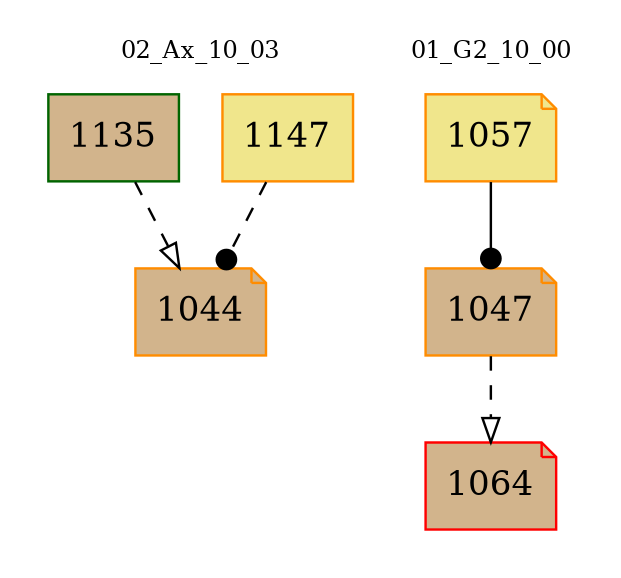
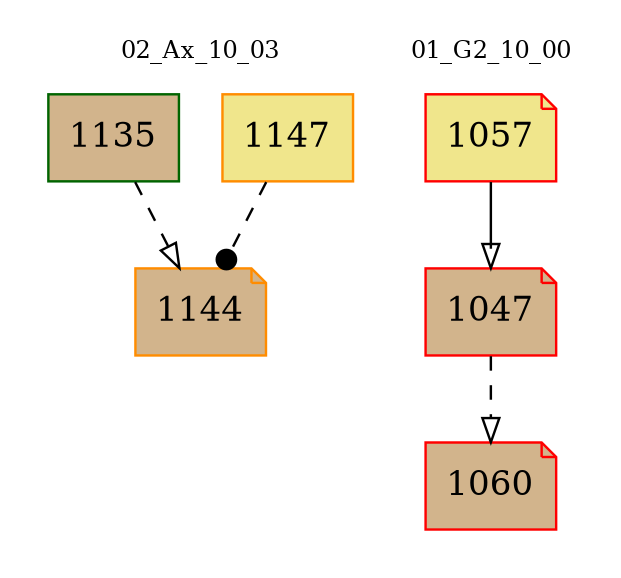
  digraph {
    node [color=red fillcolor=tan shape=note style=filled]
    edge [arrowhead=dot color=black style=dashed]
    n1 [color=darkorange fillcolor=khaki label=1147 shape=box]
-   n2 [color=darkorange label=1044]
+   n2 [color=darkorange label=1144]
    n3 [color=darkgreen label=1135 shape=box]
-   n4 [color=darkorange fillcolor=khaki label=1057]
-   n5 [color=darkorange label=1047]
-   n6 [label=1064]
+   n4 [fillcolor=khaki label=1057]
+   n5 [label=1047]
+   n6 [label=1060]
    subgraph cluster_1 {
      color=white
      fontsize=10
      label="02_Ax_10_03"
      n1
      n2
      n3
    }
    subgraph cluster_2 {
      color=white
      fontsize=10
      label="01_G2_10_00"
      n4
      n5
      n6
    }
    n1 -> n2
    n3 -> n2 [arrowhead=onormal]
-   n4 -> n5 [style=solid]
+   n4 -> n5 [arrowhead=onormal style=solid]
    n5 -> n6 [arrowhead=onormal]
  }
